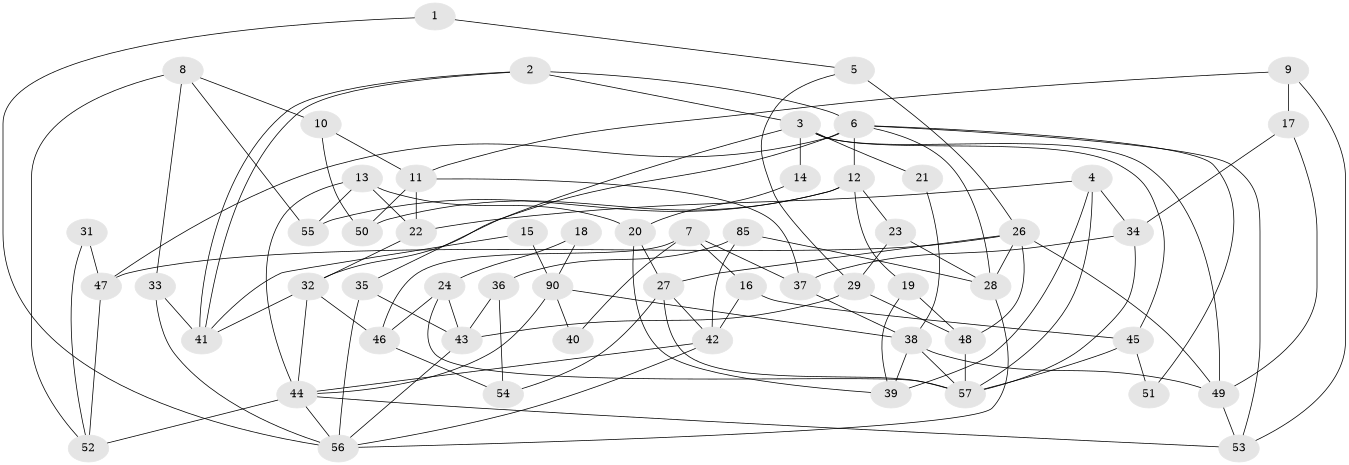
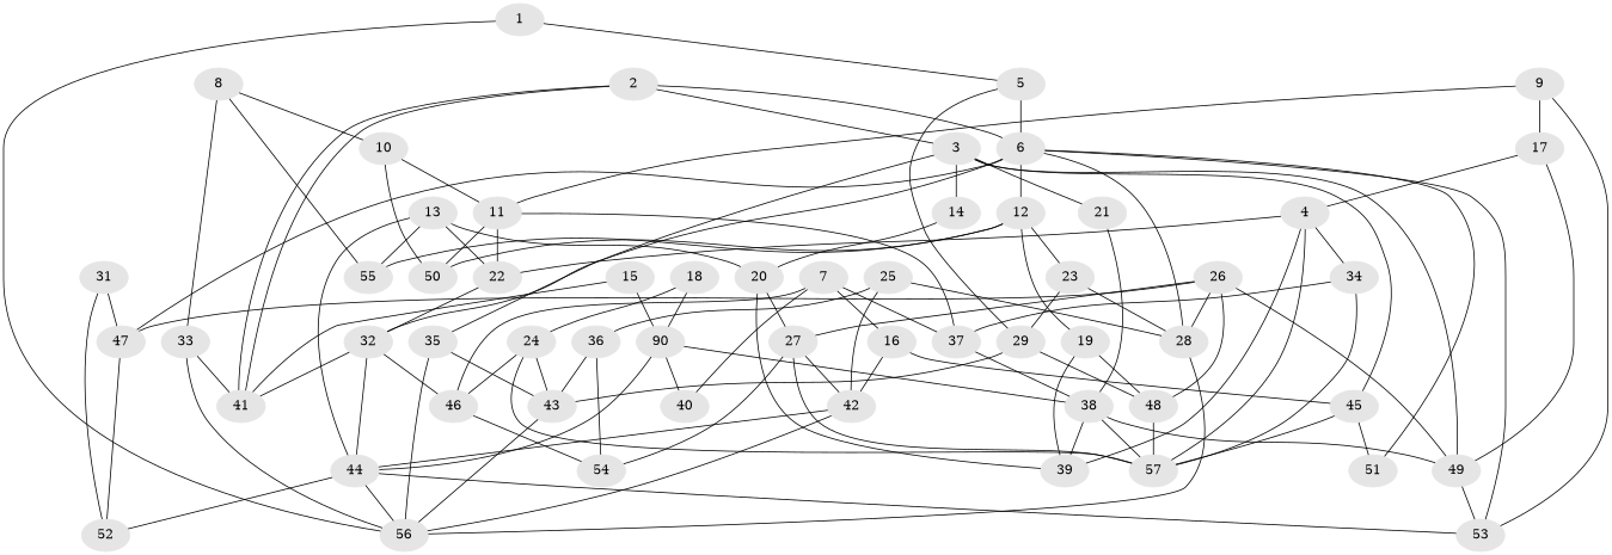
  graph {
    node [color=gray90 style=filled]
    1
    5
    56
    6
    29
    2
    3
    41
    14
    21
    35
    45
    49
    12
    28
    32
    47
    51
    53
    20
    38
    43
    57
    4
    22
    34
    39
    37
    48
    55
    50
    19
    23
    46
    44
    52
    7
    16
    40
    42
    54
    8
    10
    33
    11
    9
    17
    13
    27
    15
    n51 [label=90]
    18
    24
-   25 [label=85]
+   25
    36
    26
    31
    1 -- 5
    1 -- 56
-   5 -- 26
+   5 -- 6
    5 -- 29
    6 -- 12
    6 -- 28
    6 -- 32
    6 -- 47
    6 -- 51
    6 -- 53
    29 -- 43
    29 -- 48
    2 -- 6
    2 -- 3
    2 -- 41
    2 -- 41
    3 -- 14
    3 -- 21
    3 -- 35
    3 -- 45
    3 -- 49
    14 -- 20
    21 -- 38
    35 -- 56
    35 -- 43
    45 -- 51
    45 -- 57
    49 -- 53
    12 -- 55
    12 -- 50
    12 -- 19
    12 -- 23
    28 -- 56
    32 -- 41
    32 -- 46
    32 -- 44
    47 -- 52
    20 -- 39
    20 -- 27
    38 -- 49
    38 -- 57
    38 -- 39
    43 -- 56
    4 -- 57
    4 -- 22
    4 -- 34
    4 -- 39
    22 -- 32
    34 -- 57
    34 -- 37
    37 -- 38
    48 -- 57
    19 -- 39
    19 -- 48
    23 -- 29
    23 -- 28
    46 -- 54
    44 -- 56
    44 -- 53
    44 -- 52
    7 -- 37
    7 -- 46
    7 -- 16
    7 -- 40
    16 -- 45
    16 -- 42
    42 -- 56
    42 -- 44
    8 -- 55
-   8 -- 52
    8 -- 10
    8 -- 33
    10 -- 50
    10 -- 11
    33 -- 56
    33 -- 41
    11 -- 22
    11 -- 37
    11 -- 50
    9 -- 53
    9 -- 11
    9 -- 17
    17 -- 49
-   17 -- 34
+   17 -- 4
    13 -- 20
    13 -- 22
    13 -- 55
    13 -- 44
    27 -- 57
    27 -- 42
    27 -- 54
    15 -- 41
    15 -- n51
    n51 -- 38
    n51 -- 44
    n51 -- 40
    18 -- n51
    18 -- 24
    24 -- 43
    24 -- 57
    24 -- 46
    25 -- 28
    25 -- 42
    25 -- 36
    36 -- 43
    36 -- 54
    26 -- 49
    26 -- 28
    26 -- 47
    26 -- 48
    26 -- 27
    31 -- 47
    31 -- 52
  }
